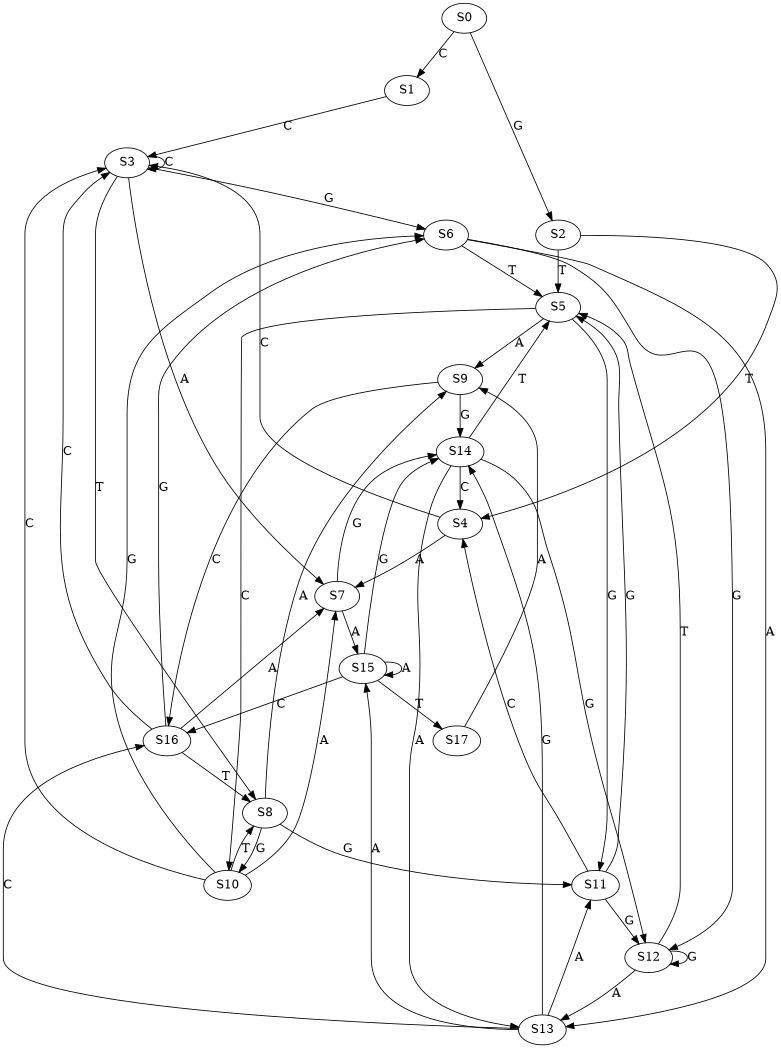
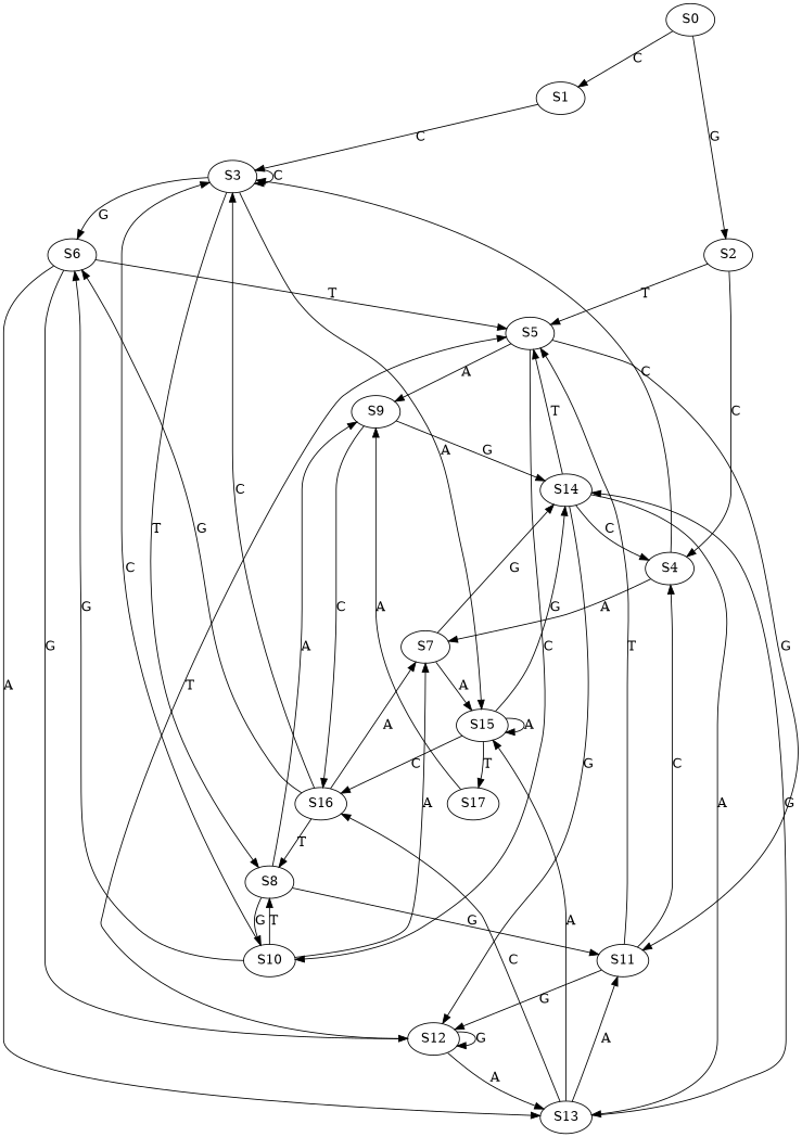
  strict digraph {
    S0
    S1
    S2
    S3
    S4
    S5
    S6
    S7
    S8
    S9
    S10
    S11
    S12
    S13
    S14
    S15
    S16
    S17
    S0 -> S1 [label=C]
    S0 -> S2 [label=G]
    S1 -> S3 [label=C]
-   S2 -> S4 [label=T]
+   S2 -> S4 [label=C]
    S2 -> S5 [label=T]
    S3 -> S3 [label=C]
    S3 -> S6 [label=G]
-   S3 -> S7 [label=A]
+   S3 -> S15 [label=A]
    S3 -> S8 [label=T]
    S4 -> S3 [label=C]
    S4 -> S7 [label=A]
    S5 -> S9 [label=A]
    S5 -> S10 [label=C]
    S5 -> S11 [label=G]
    S6 -> S5 [label=T]
    S6 -> S12 [label=G]
    S6 -> S13 [label=A]
    S7 -> S14 [label=G]
    S7 -> S15 [label=A]
    S8 -> S9 [label=A]
    S8 -> S10 [label=G]
    S8 -> S11 [label=G]
    S9 -> S14 [label=G]
    S9 -> S16 [label=C]
    S10 -> S3 [label=C]
    S10 -> S6 [label=G]
    S10 -> S7 [label=A]
    S10 -> S8 [label=T]
    S11 -> S4 [label=C]
-   S11 -> S5 [label=G]
+   S11 -> S5 [label=T]
    S11 -> S12 [label=G]
    S12 -> S5 [label=T]
    S12 -> S12 [label=G]
    S12 -> S13 [label=A]
    S13 -> S11 [label=A]
    S13 -> S14 [label=G]
    S13 -> S15 [label=A]
    S13 -> S16 [label=C]
    S14 -> S4 [label=C]
    S14 -> S5 [label=T]
    S14 -> S12 [label=G]
    S14 -> S13 [label=A]
    S15 -> S14 [label=G]
    S15 -> S15 [label=A]
    S15 -> S16 [label=C]
    S15 -> S17 [label=T]
    S16 -> S3 [label=C]
    S16 -> S6 [label=G]
    S16 -> S7 [label=A]
    S16 -> S8 [label=T]
    S17 -> S9 [label=A]
  }
